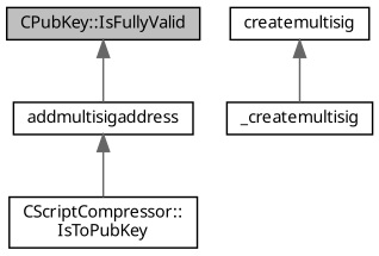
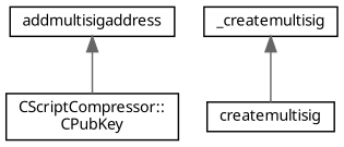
  digraph {
    fontname="Noto Sans"
    rankdir=TB
    node [color=black fillcolor=white fontname="Noto Sans" fontsize=10 shape=record style=filled]
    edge [color=gray40 dir=back fontname="Noto Sans" fontsize=10 labelfontname=Helvetica labelfontsize=10 style=solid]
-   n1 [fillcolor=grey75 fontcolor=black height=0.2 label="CPubKey::IsFullyValid" width=0.4]
    n2 [height=0.2 label=addmultisigaddress width=0.4]
    n3 [height=0.2 label=_createmultisig width=0.4]
    n4 [height=0.2 label=createmultisig width=0.4]
-   n5 [height=0.2 label="CScriptCompressor::\lIsToPubKey" width=0.4]
-   n1 -> n2
+   n5 [height=0.2 label="CScriptCompressor::\lCPubKey" width=0.4]
    n2 -> n5
-   n4 -> n3
+   n3 -> n4
  }
